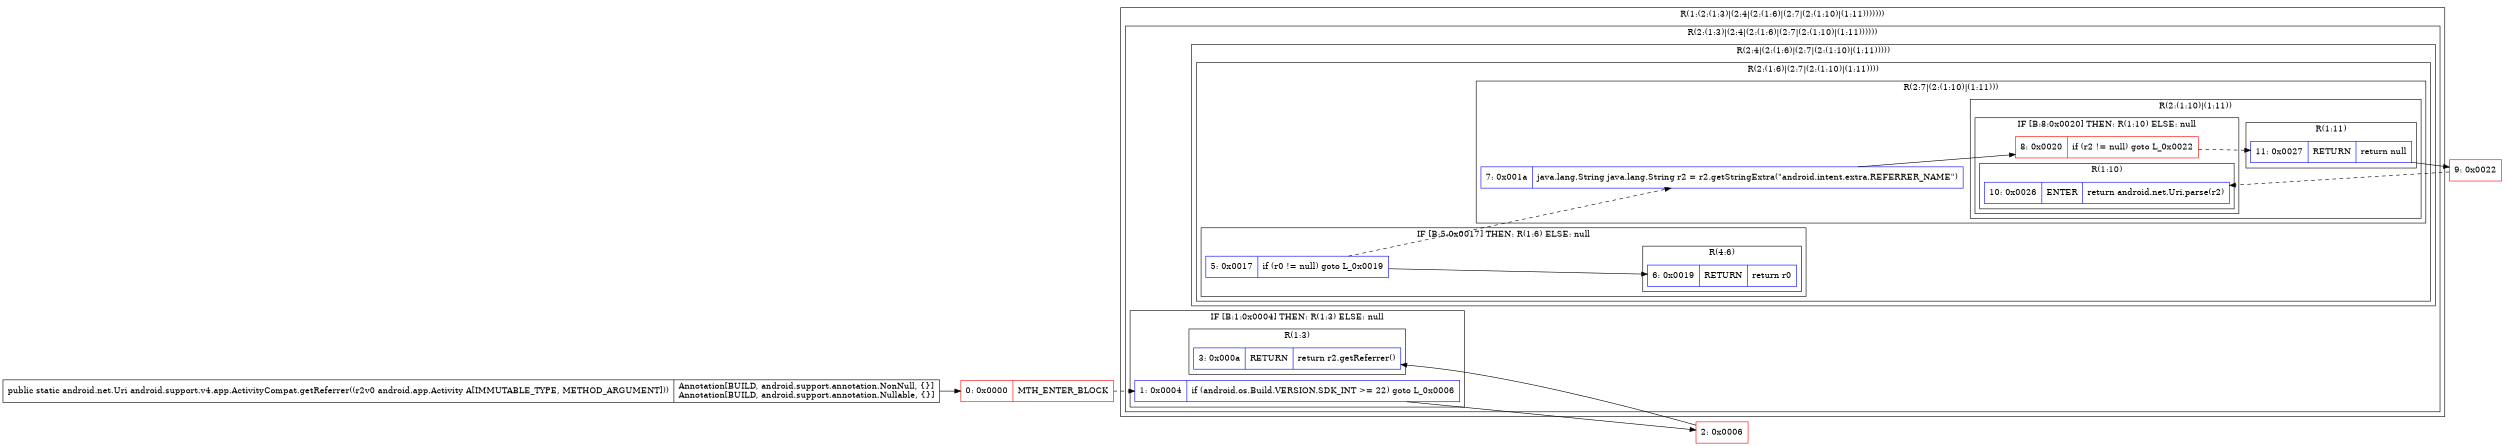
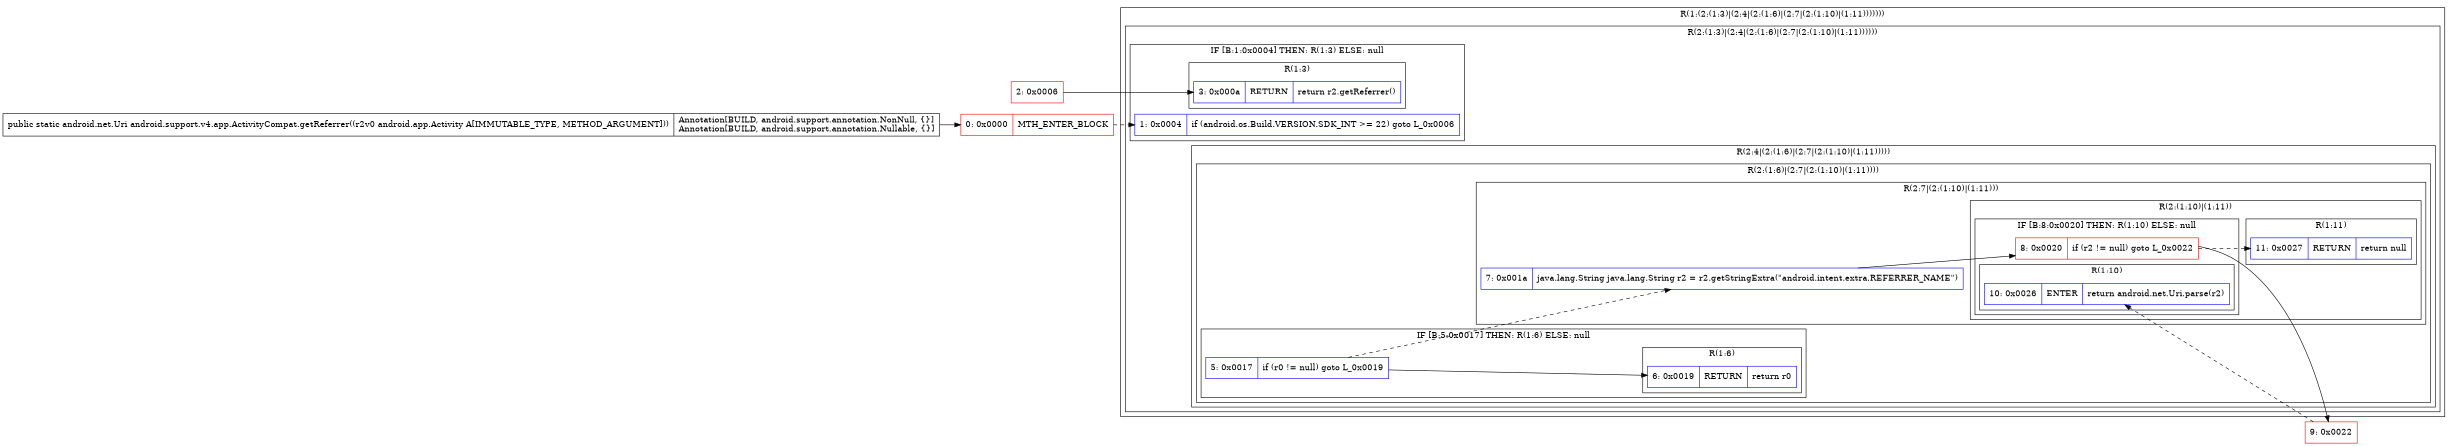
  digraph {
    rankdir=LR
    node [color=blue shape=record]
    n1 [label="{3\:\ 0x000a|RETURN\l|return r2.getReferrer()\l}"]
    n2 [label="{1\:\ 0x0004|if (android.os.Build.VERSION.SDK_INT \>= 22) goto L_0x0006\l}"]
    n3 [label="{6\:\ 0x0019|RETURN\l|return r0\l}"]
    n4 [label="{5\:\ 0x0017|if (r0 != null) goto L_0x0019\l}"]
    n5 [label="{10\:\ 0x0026|ENTER\l|return android.net.Uri.parse(r2)\l}"]
    n6 [color=red label="{8\:\ 0x0020|if (r2 != null) goto L_0x0022\l}"]
    n7 [label="{11\:\ 0x0027|RETURN\l|return null\l}"]
    n8 [label="{7\:\ 0x001a|java.lang.String java.lang.String r2 = r2.getStringExtra(\"android.intent.extra.REFERRER_NAME\")\l}"]
    n9 [color=red label="{2\:\ 0x0006}"]
    n10 [color=red label="{9\:\ 0x0022}"]
    n11 [color=red label="{0\:\ 0x0000|MTH_ENTER_BLOCK\l}"]
    n12 [label="{public static android.net.Uri android.support.v4.app.ActivityCompat.getReferrer((r2v0 android.app.Activity A[IMMUTABLE_TYPE, METHOD_ARGUMENT]))  | Annotation[BUILD, android.support.annotation.NonNull, \{\}]\lAnnotation[BUILD, android.support.annotation.Nullable, \{\}]\l}" color=""]
    subgraph cluster_1 {
      label="R(1:(2:(1:3)|(2:4|(2:(1:6)|(2:7|(2:(1:10)|(1:11)))))))"
      subgraph cluster_2 {
        label="R(2:(1:3)|(2:4|(2:(1:6)|(2:7|(2:(1:10)|(1:11))))))"
        subgraph cluster_3 {
          label="IF [B:1:0x0004] THEN: R(1:3) ELSE: null"
          n2
          subgraph cluster_4 {
            label="R(1:3)"
            n1
          }
        }
        subgraph cluster_5 {
          label="R(2:4|(2:(1:6)|(2:7|(2:(1:10)|(1:11)))))"
          subgraph cluster_6 {
            label="R(2:(1:6)|(2:7|(2:(1:10)|(1:11))))"
            subgraph cluster_7 {
              label="IF [B:5:0x0017] THEN: R(1:6) ELSE: null"
              n4
              subgraph cluster_8 {
-               label="R(4:6)"
+               label="R(1:6)"
                n3
              }
            }
            subgraph cluster_9 {
              label="R(2:7|(2:(1:10)|(1:11)))"
              n8
              subgraph cluster_10 {
                label="R(2:(1:10)|(1:11))"
                subgraph cluster_11 {
                  label="IF [B:8:0x0020] THEN: R(1:10) ELSE: null"
                  n6
                  subgraph cluster_12 {
                    label="R(1:10)"
                    n5
                  }
                }
                subgraph cluster_13 {
                  label="R(1:11)"
                  n7
                }
              }
            }
          }
        }
      }
    }
-   n2 -> n9
    n4 -> n3
    n4 -> n8 [style=dashed]
    n6 -> n7 [style=dashed]
-   n7 -> n10
+   n6 -> n10
    n8 -> n6
    n9 -> n1
    n10 -> n5 [style=dashed]
    n11 -> n2 [style=dashed]
    n12 -> n11
  }
